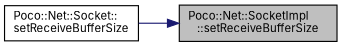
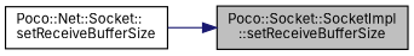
  digraph {
    rankdir=RL
    fontname=Inter
    node [color=black fontname=Inter fontsize=10 shape=record style=filled]
-   n1 [fillcolor=grey75 fontcolor=black height=0.2 label="Poco::Net::SocketImpl\l::setReceiveBufferSize" width=0.4]
+   n1 [fillcolor=grey75 fontcolor=black height=0.2 label="Poco::Socket::SocketImpl\l::setReceiveBufferSize" width=0.4]
    n2 [fillcolor=white height=0.2 label="Poco::Net::Socket::\lsetReceiveBufferSize" width=0.4]
    n1 -> n2 [color=midnightblue dir=back fontname=Inter fontsize=10 labelfontname=Helvetica labelfontsize=10 style=solid]
  }
